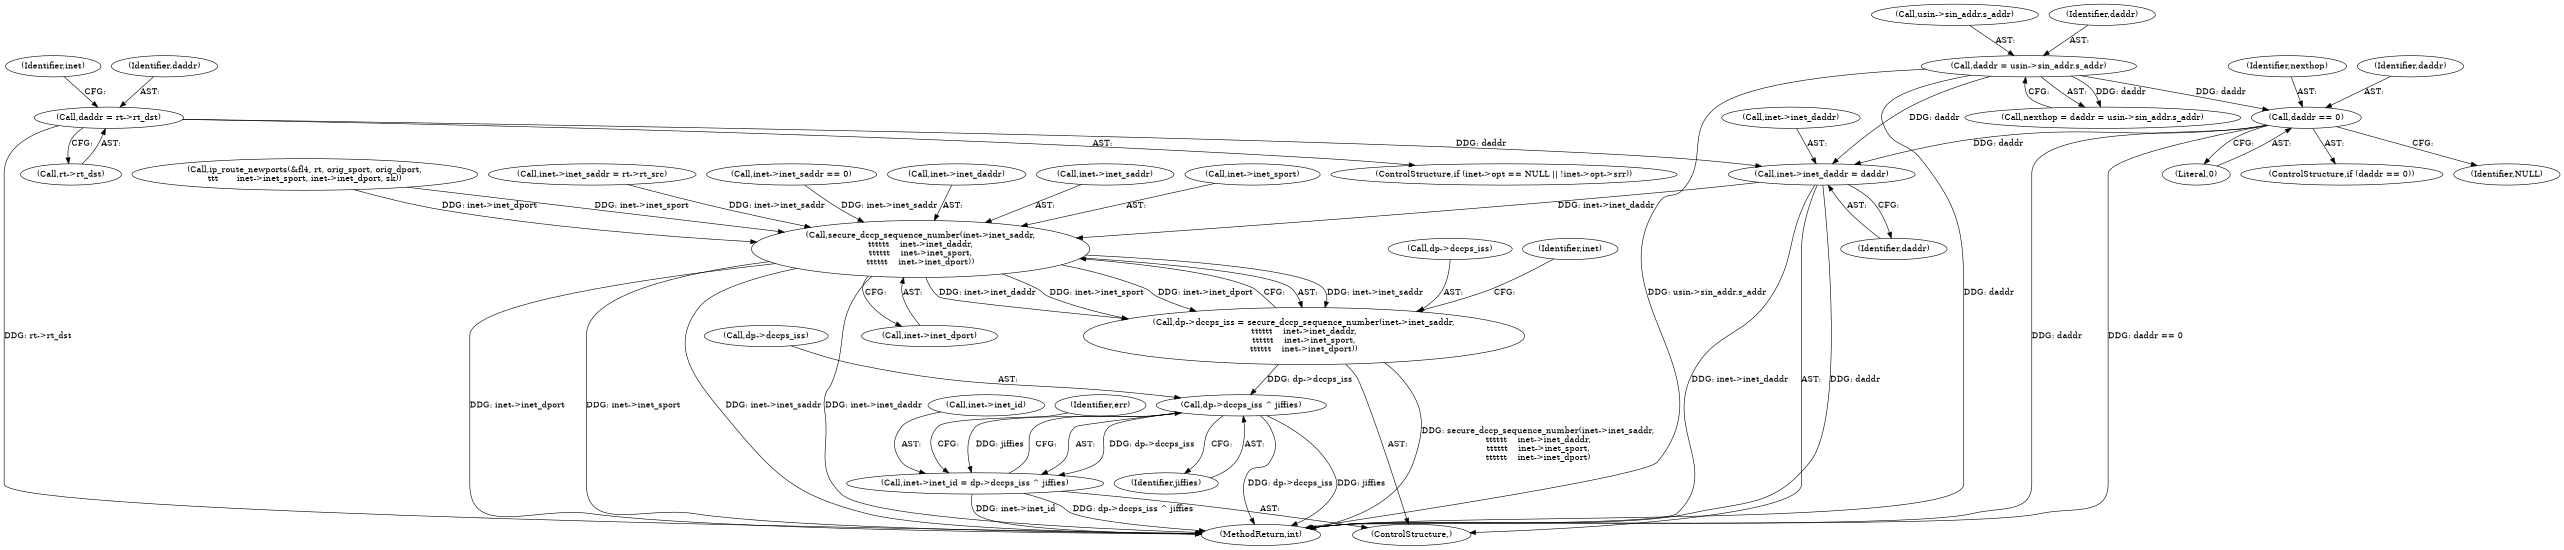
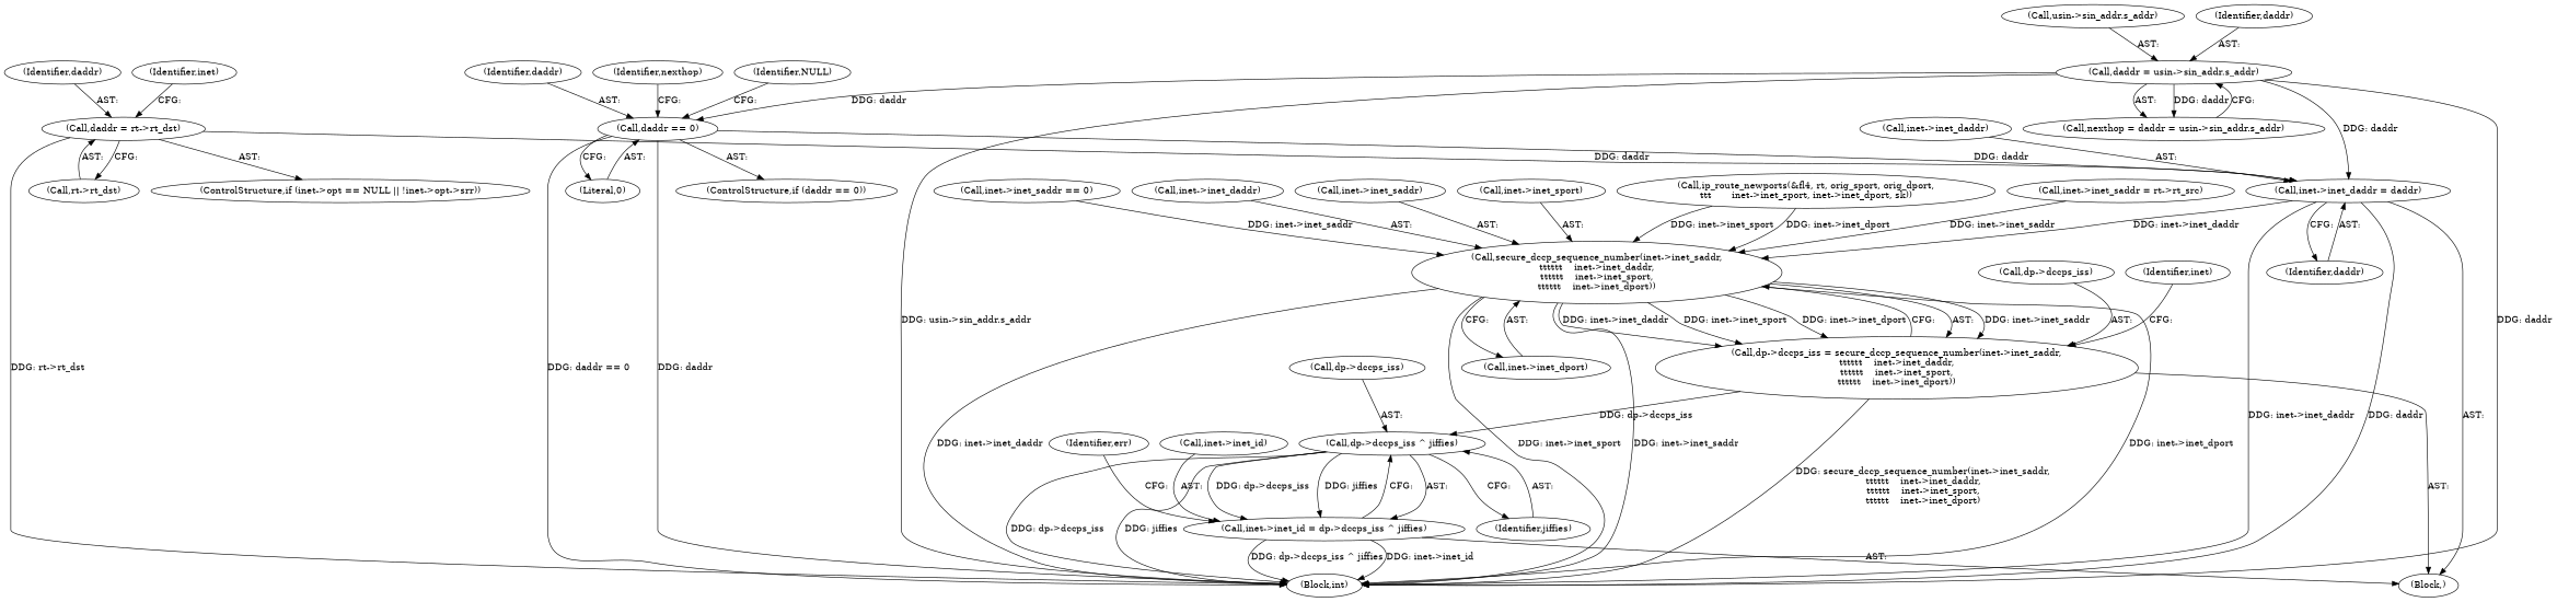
  digraph {
    n1 [label="(Call,inet->inet_daddr = daddr)"]
    n2 [label="(Call,secure_dccp_sequence_number(inet->inet_saddr,\n\t\t\t\t\t\t    inet->inet_daddr,\n\t\t\t\t\t\t    inet->inet_sport,\n\t\t\t\t\t\t    inet->inet_dport))"]
-   n3 [label="(MethodReturn,int)"]
-   n4 [label="(ControlStructure,)"]
+   n3 [label="(Block,int)"]
+   n4 [label="(Block,)"]
    n5 [label="(Identifier,daddr)"]
    n6 [label="(Call,dp->dccps_iss = secure_dccp_sequence_number(inet->inet_saddr,\n\t\t\t\t\t\t    inet->inet_daddr,\n\t\t\t\t\t\t    inet->inet_sport,\n\t\t\t\t\t\t    inet->inet_dport))"]
    n7 [label="(Call,inet->inet_dport)"]
    n8 [label="(Call,daddr = rt->rt_dst)"]
    n9 [label="(Call,rt->rt_dst)"]
    n10 [label="(ControlStructure,if (inet->opt == NULL || !inet->opt->srr))"]
    n11 [label="(Call,daddr == 0)"]
    n12 [label="(Literal,0)"]
    n13 [label="(ControlStructure,if (daddr == 0))"]
    n14 [label="(Call,daddr = usin->sin_addr.s_addr)"]
    n15 [label="(Call,nexthop = daddr = usin->sin_addr.s_addr)"]
    n16 [label="(Call,usin->sin_addr.s_addr)"]
    n17 [label="(Call,dp->dccps_iss ^ jiffies)"]
    n18 [label="(Call,inet->inet_id = dp->dccps_iss ^ jiffies)"]
    n19 [label="(Identifier,jiffies)"]
    n20 [label="(Call,inet->inet_saddr)"]
    n21 [label="(Call,dp->dccps_iss)"]
    n22 [label="(Call,inet->inet_sport)"]
    n23 [label="(Call,ip_route_newports(&fl4, rt, orig_sport, orig_dport,\n\t\t\t       inet->inet_sport, inet->inet_dport, sk))"]
    n24 [label="(Call,dp->dccps_iss)"]
    n25 [label="(Identifier,daddr)"]
    n26 [label="(Identifier,nexthop)"]
    n27 [label="(Call,inet->inet_saddr = rt->rt_src)"]
    n28 [label="(Call,inet->inet_id)"]
    n29 [label="(Identifier,err)"]
    n30 [label="(Call,inet->inet_saddr == 0)"]
    n31 [label="(Identifier,NULL)"]
    n32 [label="(Call,inet->inet_daddr)"]
    n33 [label="(Identifier,inet)"]
    n34 [label="(Identifier,daddr)"]
    n35 [label="(Identifier,daddr)"]
    n36 [label="(Call,inet->inet_daddr)"]
    n37 [label="(Identifier,inet)"]
    n1 -> n2 [label="DDG: inet->inet_daddr"]
    n1 -> n3 [label="DDG: inet->inet_daddr"]
    n1 -> n3 [label="DDG: daddr"]
    n1 -> n4 [label="AST: "]
    n1 -> n5 [label="CFG: "]
    n2 -> n3 [label="DDG: inet->inet_daddr"]
    n2 -> n3 [label="DDG: inet->inet_sport"]
    n2 -> n3 [label="DDG: inet->inet_saddr"]
    n2 -> n3 [label="DDG: inet->inet_dport"]
    n2 -> n6 [label="AST: "]
    n2 -> n6 [label="DDG: inet->inet_saddr"]
    n2 -> n6 [label="DDG: inet->inet_daddr"]
    n2 -> n6 [label="DDG: inet->inet_sport"]
    n2 -> n6 [label="DDG: inet->inet_dport"]
    n2 -> n7 [label="CFG: "]
    n5 -> n1 [label="AST: "]
    n6 -> n2 [label="CFG: "]
    n6 -> n3 [label="DDG: secure_dccp_sequence_number(inet->inet_saddr,\n\t\t\t\t\t\t    inet->inet_daddr,\n\t\t\t\t\t\t    inet->inet_sport,\n\t\t\t\t\t\t    inet->inet_dport)"]
    n6 -> n4 [label="AST: "]
    n6 -> n17 [label="DDG: dp->dccps_iss"]
    n7 -> n2 [label="AST: "]
    n8 -> n1 [label="DDG: daddr"]
    n8 -> n3 [label="DDG: rt->rt_dst"]
    n8 -> n9 [label="CFG: "]
    n8 -> n10 [label="AST: "]
    n9 -> n8 [label="AST: "]
    n11 -> n1 [label="DDG: daddr"]
    n11 -> n3 [label="DDG: daddr == 0"]
    n11 -> n3 [label="DDG: daddr"]
    n11 -> n12 [label="CFG: "]
    n11 -> n13 [label="AST: "]
    n12 -> n11 [label="AST: "]
    n14 -> n1 [label="DDG: daddr"]
    n14 -> n3 [label="DDG: usin->sin_addr.s_addr"]
    n14 -> n3 [label="DDG: daddr"]
    n14 -> n11 [label="DDG: daddr"]
    n14 -> n15 [label="AST: "]
    n14 -> n15 [label="DDG: daddr"]
    n15 -> n14 [label="CFG: "]
    n16 -> n14 [label="AST: "]
    n17 -> n3 [label="DDG: dp->dccps_iss"]
    n17 -> n3 [label="DDG: jiffies"]
    n17 -> n18 [label="AST: "]
    n17 -> n18 [label="DDG: dp->dccps_iss"]
    n17 -> n18 [label="DDG: jiffies"]
    n17 -> n19 [label="CFG: "]
    n18 -> n3 [label="DDG: dp->dccps_iss ^ jiffies"]
    n18 -> n3 [label="DDG: inet->inet_id"]
    n18 -> n4 [label="AST: "]
    n18 -> n17 [label="CFG: "]
    n19 -> n17 [label="AST: "]
    n20 -> n2 [label="AST: "]
    n21 -> n17 [label="AST: "]
    n22 -> n2 [label="AST: "]
    n23 -> n2 [label="DDG: inet->inet_sport"]
    n23 -> n2 [label="DDG: inet->inet_dport"]
    n24 -> n6 [label="AST: "]
    n25 -> n8 [label="AST: "]
-   n26 -> n11 [label="AST: "]
+   n26 -> n11 [label="CFG: "]
    n27 -> n2 [label="DDG: inet->inet_saddr"]
    n28 -> n18 [label="AST: "]
    n29 -> n18 [label="CFG: "]
    n30 -> n2 [label="DDG: inet->inet_saddr"]
-   n11 -> n31 [label="CFG: "]
+   n31 -> n11 [label="CFG: "]
    n32 -> n2 [label="AST: "]
    n33 -> n8 [label="CFG: "]
    n34 -> n14 [label="AST: "]
    n35 -> n11 [label="AST: "]
    n36 -> n1 [label="AST: "]
    n37 -> n6 [label="CFG: "]
  }
